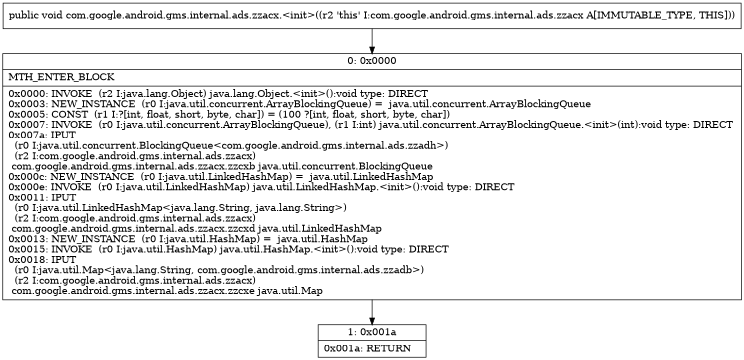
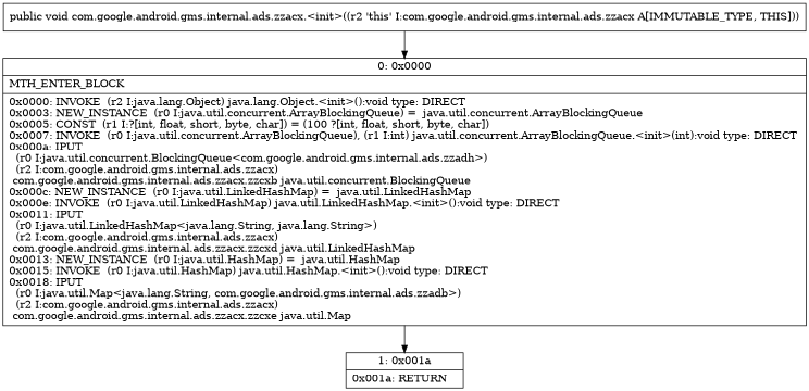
  digraph {
    node [shape=record]
-   n1 [label="{0\:\ 0x0000|MTH_ENTER_BLOCK\l|0x0000: INVOKE  (r2 I:java.lang.Object) java.lang.Object.\<init\>():void type: DIRECT \l0x0003: NEW_INSTANCE  (r0 I:java.util.concurrent.ArrayBlockingQueue) =  java.util.concurrent.ArrayBlockingQueue \l0x0005: CONST  (r1 I:?[int, float, short, byte, char]) = (100 ?[int, float, short, byte, char]) \l0x0007: INVOKE  (r0 I:java.util.concurrent.ArrayBlockingQueue), (r1 I:int) java.util.concurrent.ArrayBlockingQueue.\<init\>(int):void type: DIRECT \l0x007a: IPUT  \l  (r0 I:java.util.concurrent.BlockingQueue\<com.google.android.gms.internal.ads.zzadh\>)\l  (r2 I:com.google.android.gms.internal.ads.zzacx)\l com.google.android.gms.internal.ads.zzacx.zzcxb java.util.concurrent.BlockingQueue \l0x000c: NEW_INSTANCE  (r0 I:java.util.LinkedHashMap) =  java.util.LinkedHashMap \l0x000e: INVOKE  (r0 I:java.util.LinkedHashMap) java.util.LinkedHashMap.\<init\>():void type: DIRECT \l0x0011: IPUT  \l  (r0 I:java.util.LinkedHashMap\<java.lang.String, java.lang.String\>)\l  (r2 I:com.google.android.gms.internal.ads.zzacx)\l com.google.android.gms.internal.ads.zzacx.zzcxd java.util.LinkedHashMap \l0x0013: NEW_INSTANCE  (r0 I:java.util.HashMap) =  java.util.HashMap \l0x0015: INVOKE  (r0 I:java.util.HashMap) java.util.HashMap.\<init\>():void type: DIRECT \l0x0018: IPUT  \l  (r0 I:java.util.Map\<java.lang.String, com.google.android.gms.internal.ads.zzadb\>)\l  (r2 I:com.google.android.gms.internal.ads.zzacx)\l com.google.android.gms.internal.ads.zzacx.zzcxe java.util.Map \l}"]
+   n1 [label="{0\:\ 0x0000|MTH_ENTER_BLOCK\l|0x0000: INVOKE  (r2 I:java.lang.Object) java.lang.Object.\<init\>():void type: DIRECT \l0x0003: NEW_INSTANCE  (r0 I:java.util.concurrent.ArrayBlockingQueue) =  java.util.concurrent.ArrayBlockingQueue \l0x0005: CONST  (r1 I:?[int, float, short, byte, char]) = (100 ?[int, float, short, byte, char]) \l0x0007: INVOKE  (r0 I:java.util.concurrent.ArrayBlockingQueue), (r1 I:int) java.util.concurrent.ArrayBlockingQueue.\<init\>(int):void type: DIRECT \l0x000a: IPUT  \l  (r0 I:java.util.concurrent.BlockingQueue\<com.google.android.gms.internal.ads.zzadh\>)\l  (r2 I:com.google.android.gms.internal.ads.zzacx)\l com.google.android.gms.internal.ads.zzacx.zzcxb java.util.concurrent.BlockingQueue \l0x000c: NEW_INSTANCE  (r0 I:java.util.LinkedHashMap) =  java.util.LinkedHashMap \l0x000e: INVOKE  (r0 I:java.util.LinkedHashMap) java.util.LinkedHashMap.\<init\>():void type: DIRECT \l0x0011: IPUT  \l  (r0 I:java.util.LinkedHashMap\<java.lang.String, java.lang.String\>)\l  (r2 I:com.google.android.gms.internal.ads.zzacx)\l com.google.android.gms.internal.ads.zzacx.zzcxd java.util.LinkedHashMap \l0x0013: NEW_INSTANCE  (r0 I:java.util.HashMap) =  java.util.HashMap \l0x0015: INVOKE  (r0 I:java.util.HashMap) java.util.HashMap.\<init\>():void type: DIRECT \l0x0018: IPUT  \l  (r0 I:java.util.Map\<java.lang.String, com.google.android.gms.internal.ads.zzadb\>)\l  (r2 I:com.google.android.gms.internal.ads.zzacx)\l com.google.android.gms.internal.ads.zzacx.zzcxe java.util.Map \l}"]
    n2 [label="{1\:\ 0x001a|0x001a: RETURN   \l}"]
    n3 [label="{public void com.google.android.gms.internal.ads.zzacx.\<init\>((r2 'this' I:com.google.android.gms.internal.ads.zzacx A[IMMUTABLE_TYPE, THIS])) }"]
    n1 -> n2
    n3 -> n1
  }
